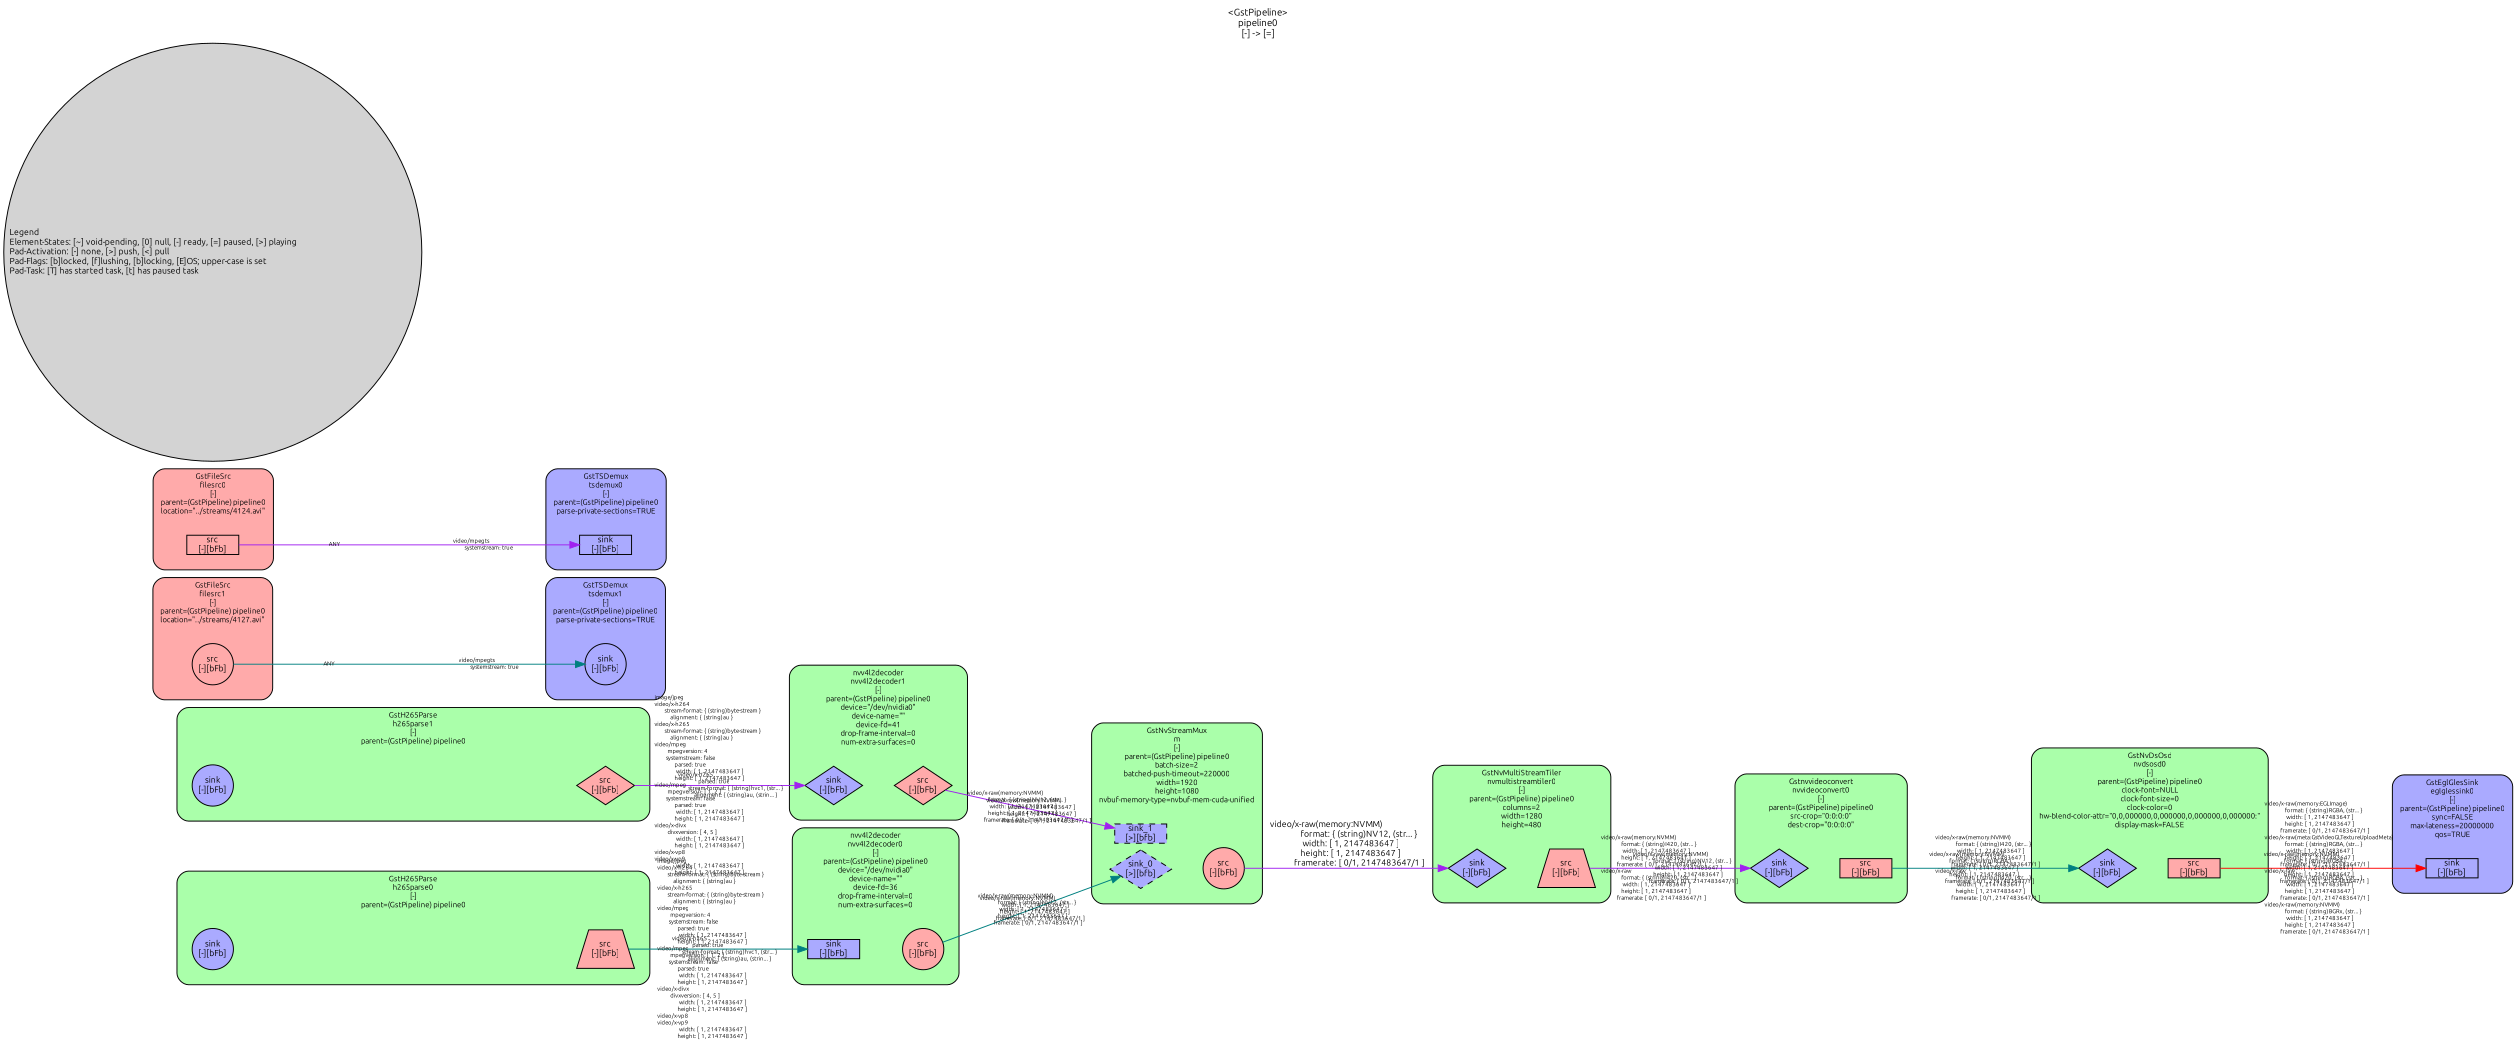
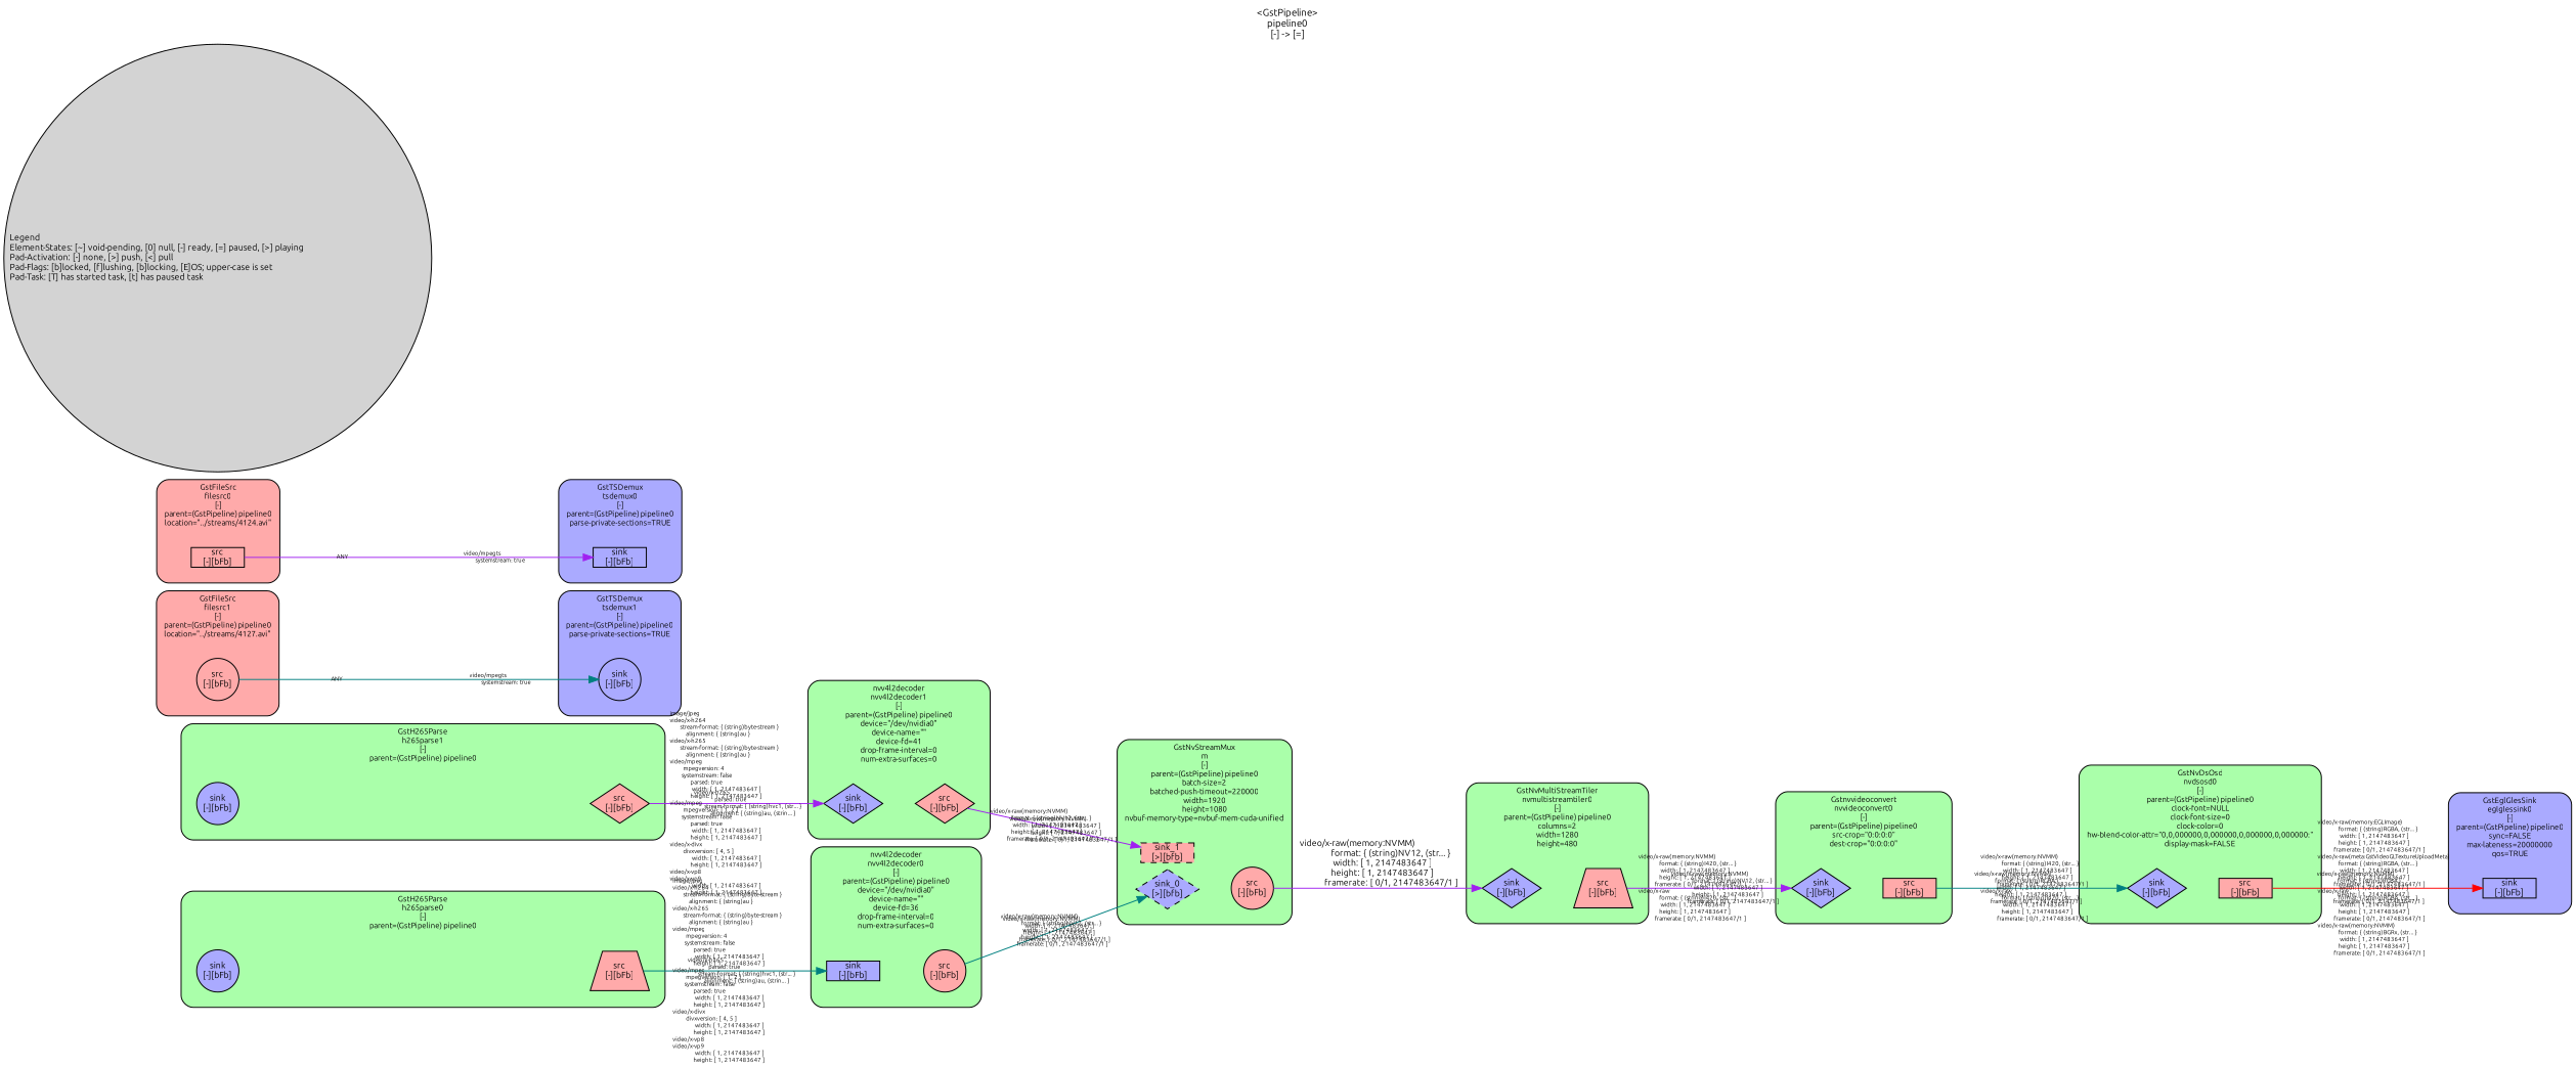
  digraph {
    fontname=Ubuntu
    fontsize=10
    label="<GstPipeline>\npipeline0\n[-] -> [=]"
    labelloc=t
    nodesep=.1
    rankdir=LR
    ranksep=.2
    node [color=black fillcolor="#aaaaff" fontname=Ubuntu fontsize=9 margin="0.0,0.0" shape=box style="filled,solid"]
    edge [fontname=Ubuntu fontsize=9 labelfontsize=6]
    n1 [height=0.2 label="sink\n[-][bFb]"]
    n2 [height=0.2 label="sink\n[-][bFb]" shape=diamond]
    n3 [fillcolor="#ffaaaa" height=0.2 label="src\n[-][bFb]"]
    n4 [height=0.2 label="sink\n[-][bFb]" shape=diamond]
    n5 [fillcolor="#ffaaaa" height=0.2 label="src\n[-][bFb]"]
    n6 [height=0.2 label="sink\n[-][bFb]" shape=diamond]
    n7 [fillcolor="#ffaaaa" height=0.2 label="src\n[-][bFb]" shape=trapezium]
    n8 [height=0.2 label="sink_0\n[>][bfb]" shape=diamond style="filled,dashed"]
-   n9 [height=0.2 label="sink_1\n[>][bfb]" style="filled,dashed"]
+   n9 [fillcolor="#ffaaaa" height=0.2 label="sink_1\n[>][bfb]" style="filled,dashed"]
    n10 [fillcolor="#ffaaaa" height=0.2 label="src\n[-][bFb]" shape=circle]
    n11 [height=0.2 label="sink\n[-][bFb]" shape=diamond]
    n12 [fillcolor="#ffaaaa" height=0.2 label="src\n[-][bFb]" shape=diamond]
    n13 [height=0.2 label="sink\n[-][bFb]" shape=circle]
    n14 [fillcolor="#ffaaaa" height=0.2 label="src\n[-][bFb]" shape=diamond]
    n15 [height=0.2 label="sink\n[-][bFb]" shape=circle]
    n16 [fillcolor="#ffaaaa" height=0.2 label="src\n[-][bFb]" shape=circle]
    n17 [height=0.2 label="sink\n[-][bFb]"]
    n18 [fillcolor="#ffaaaa" height=0.2 label="src\n[-][bFb]" shape=circle]
    n19 [height=0.2 label="sink\n[-][bFb]" shape=circle]
    n20 [fillcolor="#ffaaaa" height=0.2 label="src\n[-][bFb]" shape=trapezium]
    n21 [height=0.2 label="sink\n[-][bFb]"]
    n22 [fillcolor="#ffaaaa" height=0.2 label="src\n[-][bFb]"]
    n23 [label="Legend\lElement-States: [~] void-pending, [0] null, [-] ready, [=] paused, [>] playing\lPad-Activation: [-] none, [>] push, [<] pull\lPad-Flags: [b]locked, [f]lushing, [b]locking, [E]OS; upper-case is set\lPad-Task: [T] has started task, [t] has paused task\l" margin="0.05,0.05" shape=circle style=filled color="" fillcolor=""]
    subgraph cluster_1 {
      color=black
      fillcolor="#aaaaff"
      fontsize=8
      label="GstEglGlesSink\neglglessink0\n[-]\nparent=(GstPipeline) pipeline0\nsync=FALSE\nmax-lateness=20000000\nqos=TRUE"
      style="filled,rounded"
      subgraph cluster_2 {
        color=black
        fillcolor="#aaaaff"
        fontsize=8
        label=""
        style=invis
        n1
      }
    }
    subgraph cluster_3 {
      color=black
      fillcolor="#aaffaa"
      fontsize=8
      label="GstNvDsOsd\nnvdsosd0\n[-]\nparent=(GstPipeline) pipeline0\nclock-font=NULL\nclock-font-size=0\nclock-color=0\nhw-blend-color-attr=\"0,0,000000,0,000000,0,000000,0,000000:\"\ndisplay-mask=FALSE"
      style="filled,rounded"
      subgraph cluster_4 {
        color=black
        fillcolor="#aaffaa"
        fontsize=8
        label=""
        style=invis
        n2
      }
      subgraph cluster_5 {
        color=black
        fillcolor="#aaffaa"
        fontsize=8
        label=""
        style=invis
        n3
      }
    }
    subgraph cluster_6 {
      color=black
      fillcolor="#aaffaa"
      fontsize=8
      label="Gstnvvideoconvert\nnvvideoconvert0\n[-]\nparent=(GstPipeline) pipeline0\nsrc-crop=\"0:0:0:0\"\ndest-crop=\"0:0:0:0\""
      style="filled,rounded"
      subgraph cluster_7 {
        color=black
        fillcolor="#aaffaa"
        fontsize=8
        label=""
        style=invis
        n4
      }
      subgraph cluster_8 {
        color=black
        fillcolor="#aaffaa"
        fontsize=8
        label=""
        style=invis
        n5
      }
    }
    subgraph cluster_9 {
      color=black
      fillcolor="#aaffaa"
      fontsize=8
      label="GstNvMultiStreamTiler\nnvmultistreamtiler0\n[-]\nparent=(GstPipeline) pipeline0\ncolumns=2\nwidth=1280\nheight=480"
      style="filled,rounded"
      subgraph cluster_10 {
        color=black
        fillcolor="#aaffaa"
        fontsize=8
        label=""
        style=invis
        n6
      }
      subgraph cluster_11 {
        color=black
        fillcolor="#aaffaa"
        fontsize=8
        label=""
        style=invis
        n7
      }
    }
    subgraph cluster_12 {
      color=black
      fillcolor="#aaffaa"
      fontsize=8
      label="GstNvStreamMux\nm\n[-]\nparent=(GstPipeline) pipeline0\nbatch-size=2\nbatched-push-timeout=220000\nwidth=1920\nheight=1080\nnvbuf-memory-type=nvbuf-mem-cuda-unified"
      style="filled,rounded"
      subgraph cluster_13 {
        color=black
        fillcolor="#aaffaa"
        fontsize=8
        label=""
        style=invis
        n8
        n9
      }
      subgraph cluster_14 {
        color=black
        fillcolor="#aaffaa"
        fontsize=8
        label=""
        style=invis
        n10
      }
    }
    subgraph cluster_15 {
      color=black
      fillcolor="#aaffaa"
      fontsize=8
      label="nvv4l2decoder\nnvv4l2decoder1\n[-]\nparent=(GstPipeline) pipeline0\ndevice=\"/dev/nvidia0\"\ndevice-name=\"\"\ndevice-fd=41\ndrop-frame-interval=0\nnum-extra-surfaces=0"
      style="filled,rounded"
      subgraph cluster_16 {
        color=black
        fillcolor="#aaffaa"
        fontsize=8
        label=""
        style=invis
        n11
      }
      subgraph cluster_17 {
        color=black
        fillcolor="#aaffaa"
        fontsize=8
        label=""
        style=invis
        n12
      }
    }
    subgraph cluster_18 {
      color=black
      fillcolor="#aaffaa"
      fontsize=8
      label="GstH265Parse\nh265parse1\n[-]\nparent=(GstPipeline) pipeline0"
      style="filled,rounded"
      subgraph cluster_19 {
        color=black
        fillcolor="#aaffaa"
        fontsize=8
        label=""
        style=invis
        n13
      }
      subgraph cluster_20 {
        color=black
        fillcolor="#aaffaa"
        fontsize=8
        label=""
        style=invis
        n14
      }
    }
    subgraph cluster_21 {
      color=black
      fillcolor="#aaaaff"
      fontsize=8
      label="GstTSDemux\ntsdemux1\n[-]\nparent=(GstPipeline) pipeline0\nparse-private-sections=TRUE"
      style="filled,rounded"
      subgraph cluster_22 {
        color=black
        fillcolor="#aaaaff"
        fontsize=8
        label=""
        style=invis
        n15
      }
    }
    subgraph cluster_23 {
      color=black
      fillcolor="#ffaaaa"
      fontsize=8
      label="GstFileSrc\nfilesrc1\n[-]\nparent=(GstPipeline) pipeline0\nlocation=\"../streams/4127.avi\""
      style="filled,rounded"
      subgraph cluster_24 {
        color=black
        fillcolor="#ffaaaa"
        fontsize=8
        label=""
        style=invis
        n16
      }
    }
    subgraph cluster_25 {
      color=black
      fillcolor="#aaffaa"
      fontsize=8
      label="nvv4l2decoder\nnvv4l2decoder0\n[-]\nparent=(GstPipeline) pipeline0\ndevice=\"/dev/nvidia0\"\ndevice-name=\"\"\ndevice-fd=36\ndrop-frame-interval=0\nnum-extra-surfaces=0"
      style="filled,rounded"
      subgraph cluster_26 {
        color=black
        fillcolor="#aaffaa"
        fontsize=8
        label=""
        style=invis
        n17
      }
      subgraph cluster_27 {
        color=black
        fillcolor="#aaffaa"
        fontsize=8
        label=""
        style=invis
        n18
      }
    }
    subgraph cluster_28 {
      color=black
      fillcolor="#aaffaa"
      fontsize=8
      label="GstH265Parse\nh265parse0\n[-]\nparent=(GstPipeline) pipeline0"
      style="filled,rounded"
      subgraph cluster_29 {
        color=black
        fillcolor="#aaffaa"
        fontsize=8
        label=""
        style=invis
        n19
      }
      subgraph cluster_30 {
        color=black
        fillcolor="#aaffaa"
        fontsize=8
        label=""
        style=invis
        n20
      }
    }
    subgraph cluster_31 {
      color=black
      fillcolor="#aaaaff"
      fontsize=8
      label="GstTSDemux\ntsdemux0\n[-]\nparent=(GstPipeline) pipeline0\nparse-private-sections=TRUE"
      style="filled,rounded"
      subgraph cluster_32 {
        color=black
        fillcolor="#aaaaff"
        fontsize=8
        label=""
        style=invis
        n21
      }
    }
    subgraph cluster_33 {
      color=black
      fillcolor="#ffaaaa"
      fontsize=8
      label="GstFileSrc\nfilesrc0\n[-]\nparent=(GstPipeline) pipeline0\nlocation=\"../streams/4124.avi\""
      style="filled,rounded"
      subgraph cluster_34 {
        color=black
        fillcolor="#ffaaaa"
        fontsize=8
        label=""
        style=invis
        n22
      }
    }
    n2 -> n3 [style=invis]
    n3 -> n1 [headlabel="video/x-raw(memory:EGLImage)\l              format: { (string)RGBA, (str... }\l               width: [ 1, 2147483647 ]\l              height: [ 1, 2147483647 ]\l           framerate: [ 0/1, 2147483647/1 ]\lvideo/x-raw(meta:GstVideoGLTextureUploadMeta)\l              format: { (string)RGBA, (str... }\l               width: [ 1, 2147483647 ]\l              height: [ 1, 2147483647 ]\l           framerate: [ 0/1, 2147483647/1 ]\lvideo/x-raw\l              format: { (string)RGBA, (str... }\l               width: [ 1, 2147483647 ]\l              height: [ 1, 2147483647 ]\l           framerate: [ 0/1, 2147483647/1 ]\lvideo/x-raw(memory:NVMM)\l              format: { (string)BGRx, (str... }\l               width: [ 1, 2147483647 ]\l              height: [ 1, 2147483647 ]\l           framerate: [ 0/1, 2147483647/1 ]\l" label="                                                  " labelangle=0 labeldistance=10 taillabel="video/x-raw(memory:NVMM)\l              format: { (string)RGBA }\l               width: [ 1, 2147483647 ]\l              height: [ 1, 2147483647 ]\l           framerate: [ 0/1, 2147483647/1 ]\l" color=red]
    n4 -> n5 [style=invis]
    n5 -> n2 [headlabel="video/x-raw(memory:NVMM)\l              format: { (string)RGBA }\l               width: [ 1, 2147483647 ]\l              height: [ 1, 2147483647 ]\l           framerate: [ 0/1, 2147483647/1 ]\l" label="                                                  " labelangle=0 labeldistance=10 taillabel="video/x-raw(memory:NVMM)\l              format: { (string)I420, (str... }\l               width: [ 1, 2147483647 ]\l              height: [ 1, 2147483647 ]\l           framerate: [ 0/1, 2147483647/1 ]\lvideo/x-raw\l              format: { (string)I420, (str... }\l               width: [ 1, 2147483647 ]\l              height: [ 1, 2147483647 ]\l           framerate: [ 0/1, 2147483647/1 ]\l" color=teal]
    n6 -> n7 [style=invis]
    n7 -> n4 [headlabel="video/x-raw(memory:NVMM)\l              format: { (string)I420, (str... }\l               width: [ 1, 2147483647 ]\l              height: [ 1, 2147483647 ]\l           framerate: [ 0/1, 2147483647/1 ]\lvideo/x-raw\l              format: { (string)I420, (str... }\l               width: [ 1, 2147483647 ]\l              height: [ 1, 2147483647 ]\l           framerate: [ 0/1, 2147483647/1 ]\l" label="                                                  " labelangle=0 labeldistance=10 taillabel="video/x-raw(memory:NVMM)\l              format: { (string)NV12, (str... }\l               width: [ 1, 2147483647 ]\l              height: [ 1, 2147483647 ]\l           framerate: [ 0/1, 2147483647/1 ]\l" color=purple]
    n8 -> n10 [style=invis]
    n10 -> n6 [label="video/x-raw(memory:NVMM)\l              format: { (string)NV12, (str... }\l               width: [ 1, 2147483647 ]\l              height: [ 1, 2147483647 ]\l           framerate: [ 0/1, 2147483647/1 ]\l" color=purple]
    n11 -> n12 [style=invis]
    n12 -> n9 [headlabel="video/x-raw(memory:NVMM)\l              format: { (string)NV12, (str... }\l               width: [ 1, 2147483647 ]\l              height: [ 1, 2147483647 ]\l           framerate: [ 0/1, 2147483647/1 ]\l" label="                                                  " labelangle=0 labeldistance=10 taillabel="video/x-raw(memory:NVMM)\l               width: [ 1, 2147483647 ]\l              height: [ 1, 2147483647 ]\l           framerate: [ 0/1, 2147483647/1 ]\l" color=purple]
    n13 -> n14 [style=invis]
    n14 -> n11 [headlabel="image/jpeg\lvideo/x-h264\l       stream-format: { (string)byte-stream }\l           alignment: { (string)au }\lvideo/x-h265\l       stream-format: { (string)byte-stream }\l           alignment: { (string)au }\lvideo/mpeg\l         mpegversion: 4\l        systemstream: false\l              parsed: true\l               width: [ 1, 2147483647 ]\l              height: [ 1, 2147483647 ]\lvideo/mpeg\l         mpegversion: [ 1, 2 ]\l        systemstream: false\l              parsed: true\l               width: [ 1, 2147483647 ]\l              height: [ 1, 2147483647 ]\lvideo/x-divx\l         divxversion: [ 4, 5 ]\l               width: [ 1, 2147483647 ]\l              height: [ 1, 2147483647 ]\lvideo/x-vp8\lvideo/x-vp9\l               width: [ 1, 2147483647 ]\l              height: [ 1, 2147483647 ]\l" label="                                                  " labelangle=0 labeldistance=10 taillabel="video/x-h265\l              parsed: true\l       stream-format: { (string)hvc1, (str... }\l           alignment: { (string)au, (strin... }\l" color=purple]
    n16 -> n15 [headlabel="video/mpegts\l        systemstream: true\l" label="                                                  " labelangle=0 labeldistance=10 taillabel=ANY color=teal]
    n17 -> n18 [style=invis]
    n18 -> n8 [headlabel="video/x-raw(memory:NVMM)\l              format: { (string)NV12, (str... }\l               width: [ 1, 2147483647 ]\l              height: [ 1, 2147483647 ]\l           framerate: [ 0/1, 2147483647/1 ]\l" label="                                                  " labelangle=0 labeldistance=10 taillabel="video/x-raw(memory:NVMM)\l               width: [ 1, 2147483647 ]\l              height: [ 1, 2147483647 ]\l           framerate: [ 0/1, 2147483647/1 ]\l" color=teal]
    n19 -> n20 [style=invis]
    n20 -> n17 [headlabel="image/jpeg\lvideo/x-h264\l       stream-format: { (string)byte-stream }\l           alignment: { (string)au }\lvideo/x-h265\l       stream-format: { (string)byte-stream }\l           alignment: { (string)au }\lvideo/mpeg\l         mpegversion: 4\l        systemstream: false\l              parsed: true\l               width: [ 1, 2147483647 ]\l              height: [ 1, 2147483647 ]\lvideo/mpeg\l         mpegversion: [ 1, 2 ]\l        systemstream: false\l              parsed: true\l               width: [ 1, 2147483647 ]\l              height: [ 1, 2147483647 ]\lvideo/x-divx\l         divxversion: [ 4, 5 ]\l               width: [ 1, 2147483647 ]\l              height: [ 1, 2147483647 ]\lvideo/x-vp8\lvideo/x-vp9\l               width: [ 1, 2147483647 ]\l              height: [ 1, 2147483647 ]\l" label="                                                  " labelangle=0 labeldistance=10 taillabel="video/x-h265\l              parsed: true\l       stream-format: { (string)hvc1, (str... }\l           alignment: { (string)au, (strin... }\l" color=teal]
    n22 -> n21 [headlabel="video/mpegts\l        systemstream: true\l" label="                                                  " labelangle=0 labeldistance=10 taillabel=ANY color=purple]
  }
